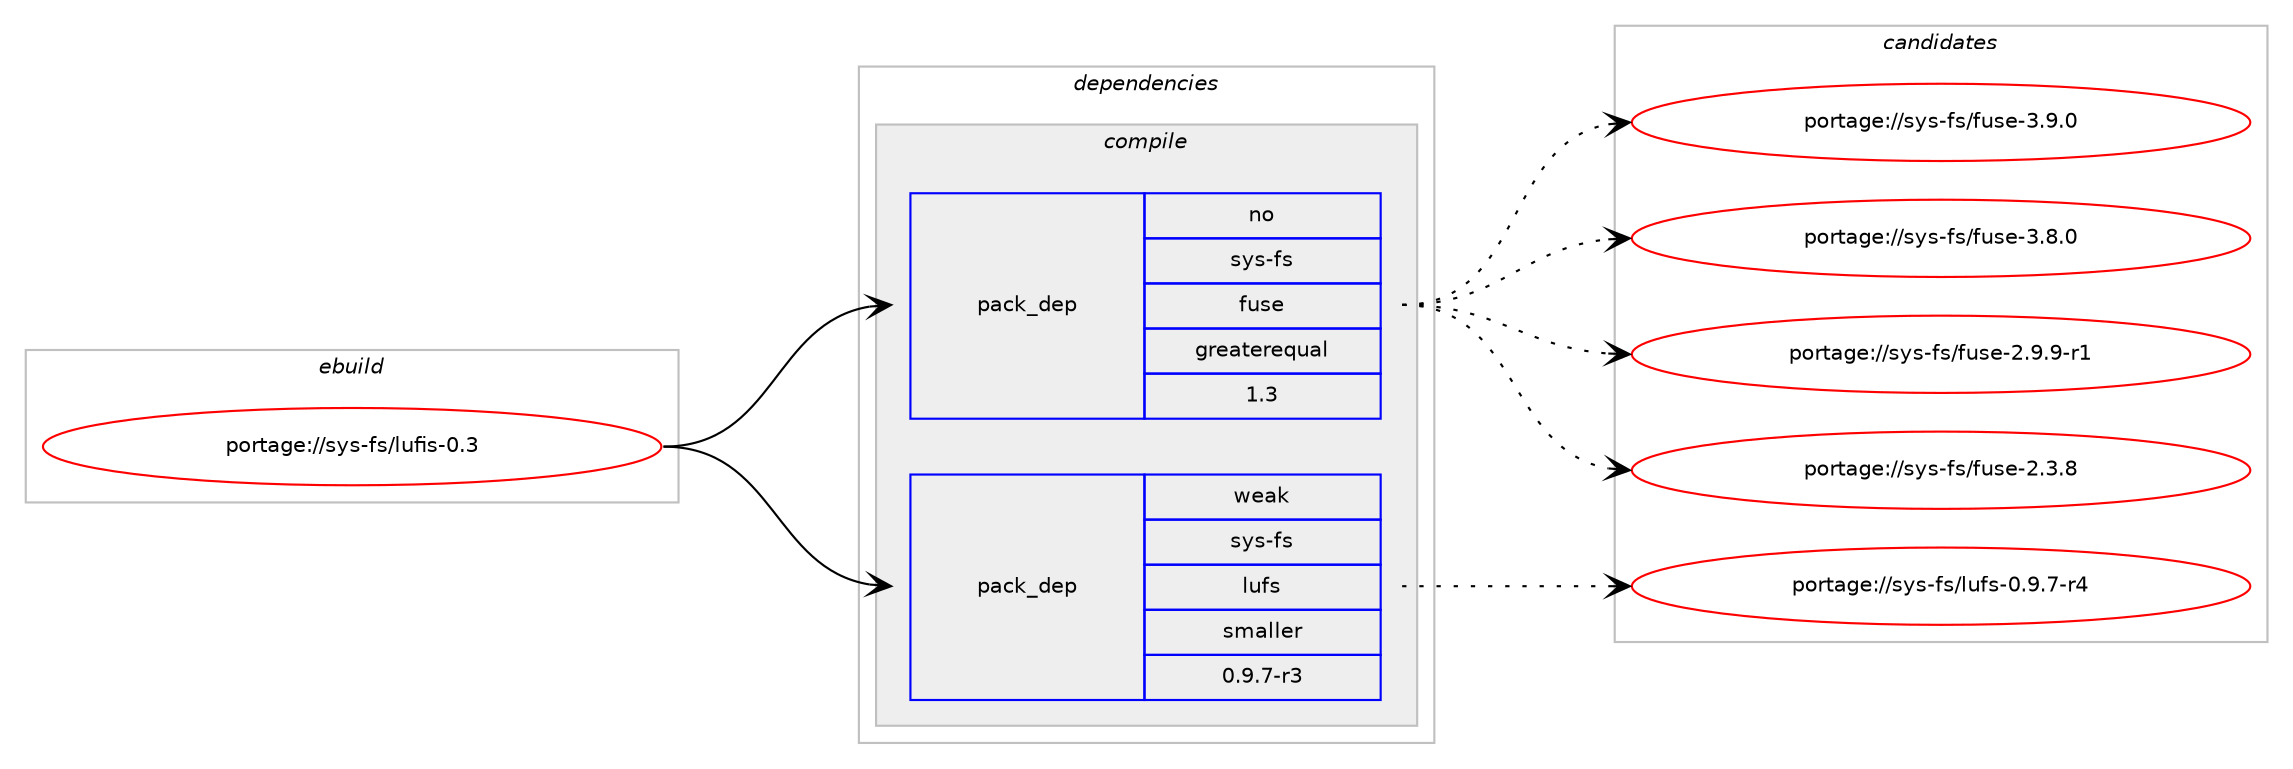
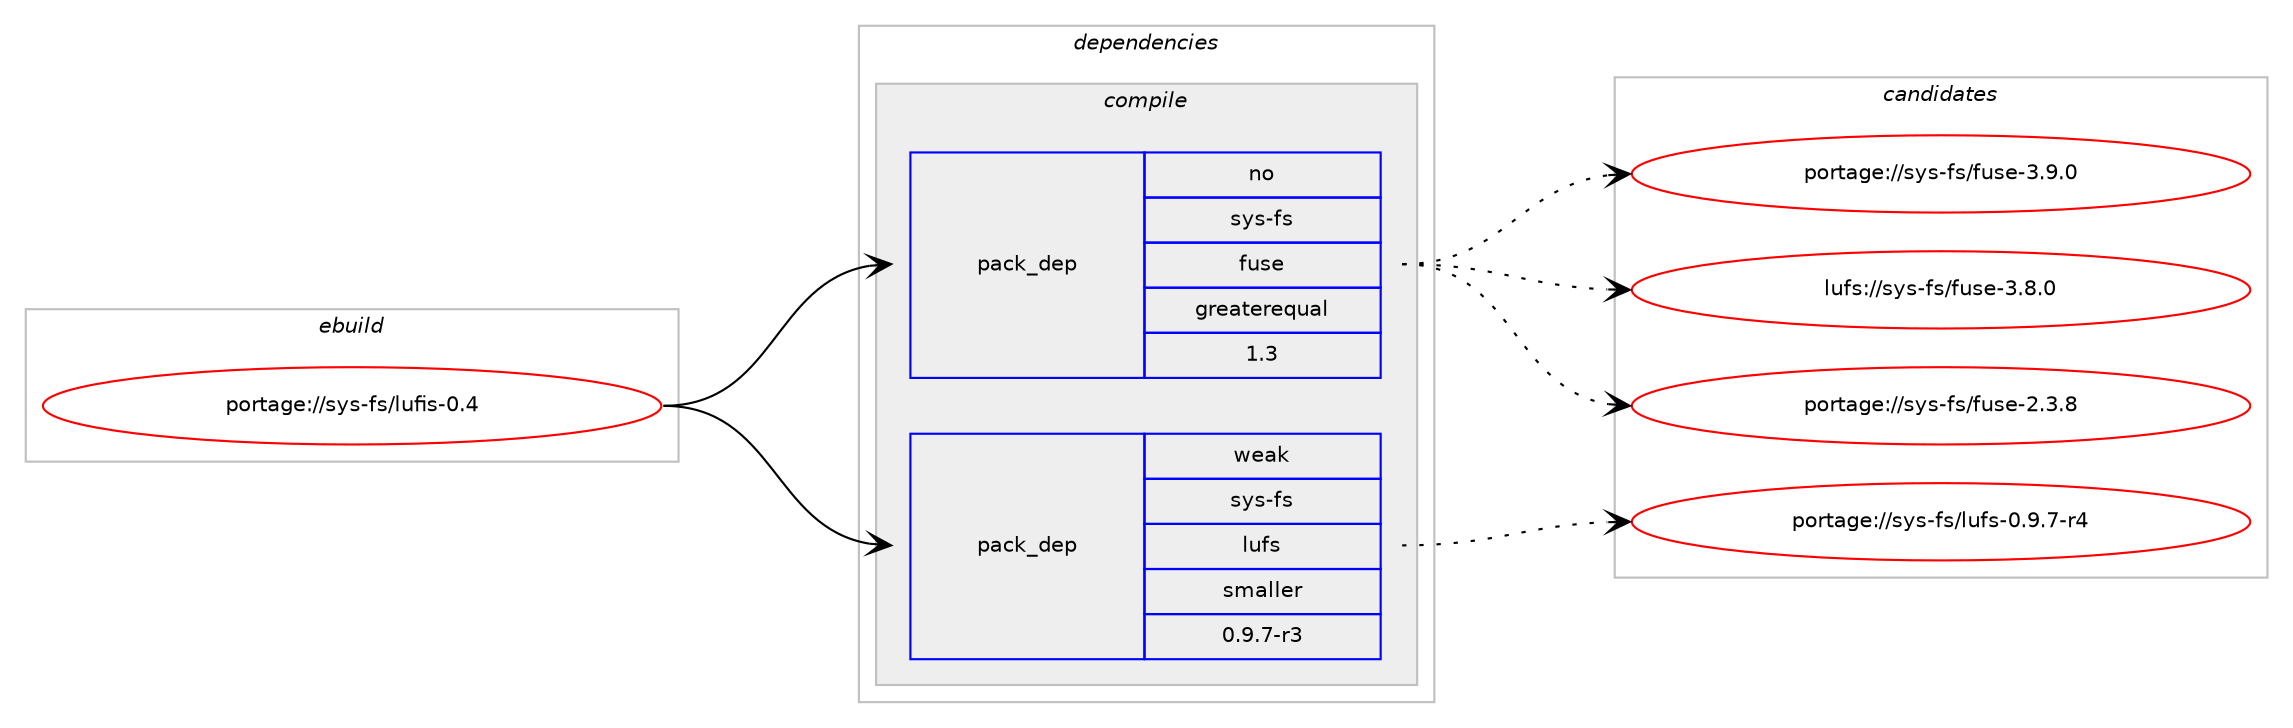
  digraph {
    compound=true
    concentrate=true
    fontname=Helvetica
    fontsize=10
    newrank=true
    rankdir=LR
    ranksep=1.5
    node [color=red fontname=Helvetica fontsize=10]
    edge [arrowhead=vee headport=w style=dotted tailport=e weight=100]
-   n1 [label="portage://sys-fs/lufis-0.3" width=4]
+   n1 [label="portage://sys-fs/lufis-0.4" width=4]
    n2 [color=blue label=<<TABLE BORDER="0" CELLBORDER="1" CELLSPACING="0" CELLPADDING="4" WIDTH="220"><TR><TD ROWSPAN="6" CELLPADDING="30">pack_dep</TD></TR><TR><TD WIDTH="110">no</TD></TR><TR><TD>sys-fs</TD></TR><TR><TD>fuse</TD></TR><TR><TD>greaterequal</TD></TR><TR><TD>1.3</TD></TR></TABLE>> shape=none]
    n3 [color=blue label=<<TABLE BORDER="0" CELLBORDER="1" CELLSPACING="0" CELLPADDING="4" WIDTH="220"><TR><TD ROWSPAN="6" CELLPADDING="30">pack_dep</TD></TR><TR><TD WIDTH="110">weak</TD></TR><TR><TD>sys-fs</TD></TR><TR><TD>lufs</TD></TR><TR><TD>smaller</TD></TR><TR><TD>0.9.7-r3</TD></TR></TABLE>> shape=none]
    n4 [label="portage://sys-fs/fuse-3.9.0" width=4]
-   n5 [label="portage://sys-fs/fuse-3.8.0" width=4]
-   n6 [label="portage://sys-fs/fuse-2.9.9-r1" width=4]
+   n5 [label="lufs://sys-fs/fuse-3.8.0" width=4]
    n7 [label="portage://sys-fs/fuse-2.3.8" width=4]
    n8 [label="portage://sys-fs/lufs-0.9.7-r4" width=4]
    subgraph cluster_1 {
      color=gray
      label=<<i>ebuild</i>>
      rank=same
      n1
    }
    subgraph cluster_2 {
      color=gray
      label=<<i>dependencies</i>>
      subgraph cluster_3 {
        color=gray
        fillcolor="#eeeeee"
        label=<<i>compile</i>>
        style=filled
        subgraph sub_4 {
          color=gray
          fillcolor="#eeeeee"
          label=<<i>compile</i>>
          style=filled
          n2
        }
        subgraph sub_5 {
          color=gray
          fillcolor="#eeeeee"
          label=<<i>compile</i>>
          style=filled
          n3
        }
      }
      subgraph cluster_6 {
        color=gray
        fillcolor="#eeeeee"
        label=<<i>compile and run</i>>
        style=filled
      }
      subgraph cluster_7 {
        color=gray
        fillcolor="#eeeeee"
        label=<<i>run</i>>
        style=filled
      }
    }
    subgraph cluster_8 {
      color=gray
      label=<<i>candidates</i>>
      rank=same
      subgraph sub_9 {
        color=black
        label=<<i>candidates</i>>
        nodesep=1
        rank=same
        n4
        n5
-       n6
        n7
      }
      subgraph sub_10 {
        color=black
        label=<<i>candidates</i>>
        nodesep=1
        rank=same
        n8
      }
    }
    n1 -> n2 [style=solid weight=20]
    n1 -> n3 [style=solid weight=20]
    n2 -> n4
    n2 -> n5
-   n2 -> n6
    n2 -> n7
    n3 -> n8
  }
